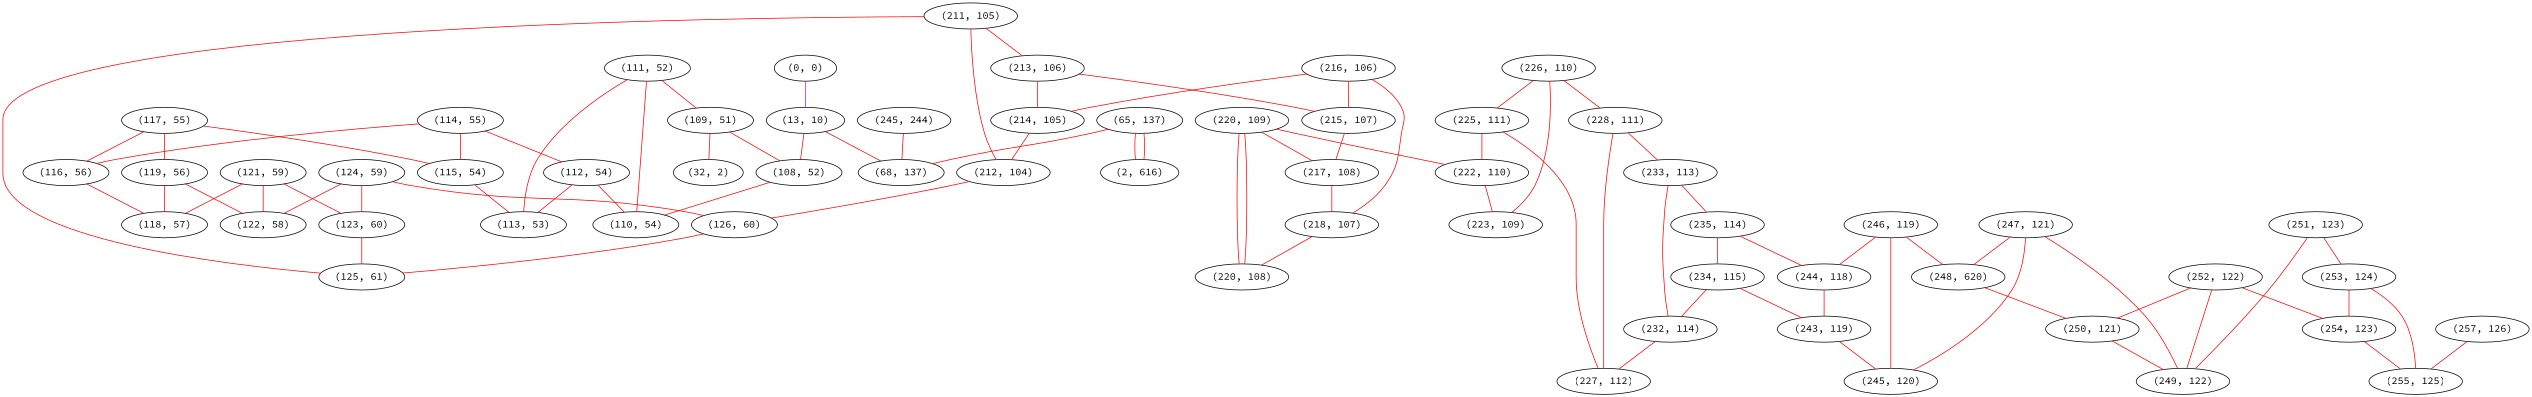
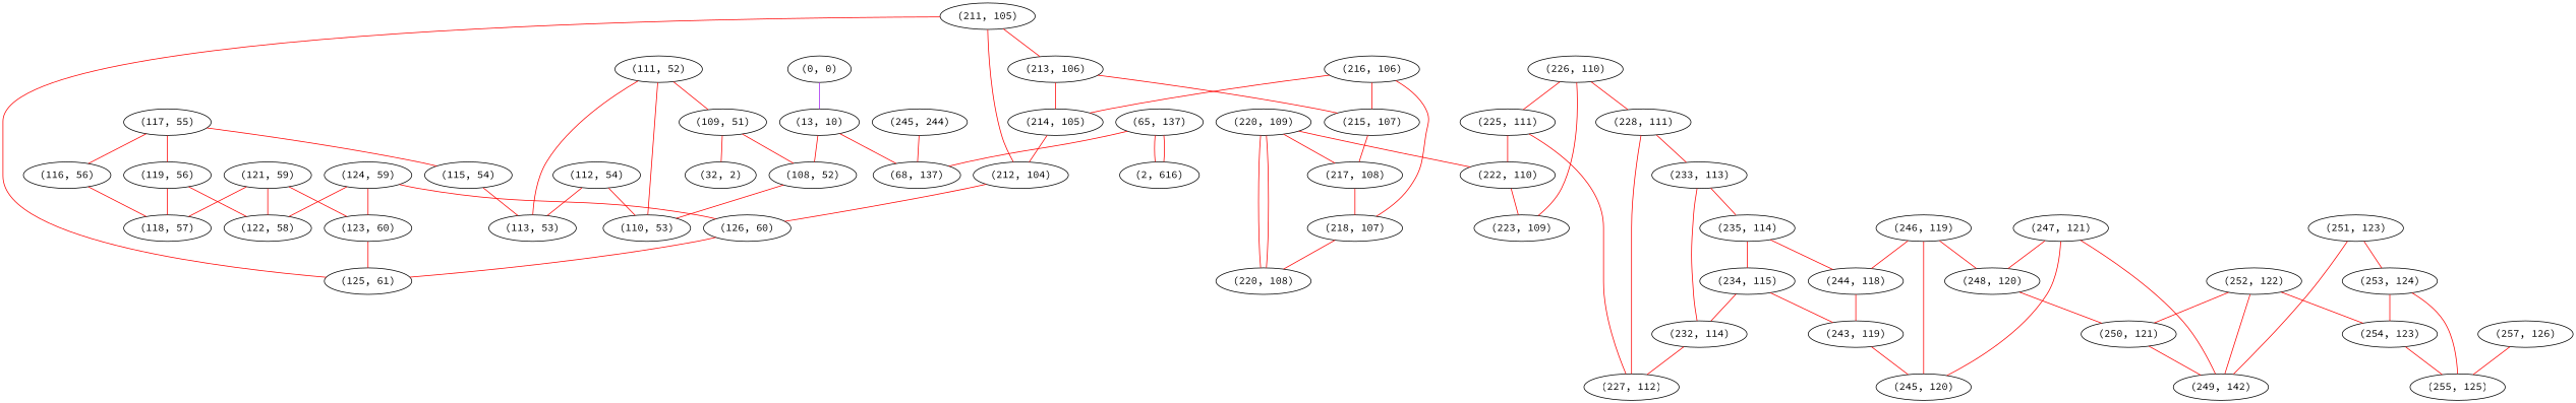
  graph {
    fontname="Source Code Pro"
    node [fontname="Source Code Pro"]
    edge [color=red fontname="Source Code Pro" weight=1]
    "(211, 105)"
    "(213, 106)"
    "(212, 104)"
    "(125, 61)"
    "(214, 105)"
    "(215, 107)"
    "(126, 60)"
    "(246, 119)"
-   "(248, 120)" [label="(248, 620)"]
+   "(248, 120)"
    "(244, 118)"
    "(245, 120)"
    "(250, 121)"
    "(243, 119)"
    "(111, 52)"
    "(109, 51)"
    "(113, 53)"
-   "(110, 53)" [label="(110, 54)"]
+   "(110, 53)"
    "(32, 2)"
    "(108, 52)"
    "(252, 122)"
    "(254, 123)"
-   "(249, 122)"
+   "(249, 122)" [label="(249, 142)"]
    "(251, 123)"
    "(253, 124)"
    "(255, 125)"
    "(117, 55)"
    "(119, 56)"
    "(116, 56)"
    "(115, 54)"
    "(122, 58)"
    "(118, 57)"
    "(121, 59)"
    "(123, 60)"
    "(217, 108)"
    "(65, 137)"
    "(68, 137)"
    n37 [label="(2, 616)"]
    "(220, 109)"
    "(222, 110)"
    "(220, 108)"
    "(223, 109)"
    "(218, 107)"
    "(226, 110)"
    "(228, 111)"
    "(225, 111)"
    "(233, 113)"
    "(227, 112)"
-   "(114, 55)"
    "(112, 54)"
    "(245, 244)"
    "(257, 126)"
    "(235, 114)"
    "(232, 114)"
    "(216, 106)"
    "(234, 115)"
    "(124, 59)"
    "(247, 121)"
    "(0, 0)"
    "(13, 10)"
    "(211, 105)" -- "(213, 106)"
    "(211, 105)" -- "(212, 104)"
    "(211, 105)" -- "(125, 61)"
    "(213, 106)" -- "(214, 105)"
    "(213, 106)" -- "(215, 107)"
    "(212, 104)" -- "(126, 60)"
    "(214, 105)" -- "(212, 104)"
    "(215, 107)" -- "(217, 108)"
    "(126, 60)" -- "(125, 61)"
    "(246, 119)" -- "(248, 120)"
    "(246, 119)" -- "(244, 118)"
    "(246, 119)" -- "(245, 120)"
    "(248, 120)" -- "(250, 121)"
    "(244, 118)" -- "(243, 119)"
    "(250, 121)" -- "(249, 122)"
    "(243, 119)" -- "(245, 120)"
    "(111, 52)" -- "(109, 51)"
    "(111, 52)" -- "(113, 53)"
    "(111, 52)" -- "(110, 53)"
    "(109, 51)" -- "(32, 2)"
    "(109, 51)" -- "(108, 52)"
    "(108, 52)" -- "(110, 53)"
    "(252, 122)" -- "(250, 121)"
    "(252, 122)" -- "(254, 123)"
    "(252, 122)" -- "(249, 122)"
    "(254, 123)" -- "(255, 125)"
    "(251, 123)" -- "(249, 122)"
    "(251, 123)" -- "(253, 124)"
    "(253, 124)" -- "(254, 123)"
    "(253, 124)" -- "(255, 125)"
    "(117, 55)" -- "(119, 56)"
    "(117, 55)" -- "(116, 56)"
    "(117, 55)" -- "(115, 54)"
    "(119, 56)" -- "(122, 58)"
    "(119, 56)" -- "(118, 57)"
    "(116, 56)" -- "(118, 57)"
    "(115, 54)" -- "(113, 53)"
    "(121, 59)" -- "(122, 58)"
    "(121, 59)" -- "(118, 57)"
    "(121, 59)" -- "(123, 60)"
    "(123, 60)" -- "(125, 61)"
    "(217, 108)" -- "(218, 107)"
    "(65, 137)" -- "(68, 137)"
    "(65, 137)" -- n37
    "(65, 137)" -- n37
    "(220, 109)" -- "(217, 108)"
    "(220, 109)" -- "(222, 110)"
    "(220, 109)" -- "(220, 108)"
    "(220, 109)" -- "(220, 108)"
    "(222, 110)" -- "(223, 109)"
    "(218, 107)" -- "(220, 108)"
    "(226, 110)" -- "(223, 109)"
    "(226, 110)" -- "(228, 111)"
    "(226, 110)" -- "(225, 111)"
    "(228, 111)" -- "(233, 113)"
    "(228, 111)" -- "(227, 112)"
    "(225, 111)" -- "(222, 110)"
    "(225, 111)" -- "(227, 112)"
    "(233, 113)" -- "(235, 114)"
    "(233, 113)" -- "(232, 114)"
-   "(114, 55)" -- "(116, 56)"
-   "(114, 55)" -- "(115, 54)"
-   "(114, 55)" -- "(112, 54)"
    "(112, 54)" -- "(113, 53)"
    "(112, 54)" -- "(110, 53)"
    "(245, 244)" -- "(68, 137)"
    "(257, 126)" -- "(255, 125)"
    "(235, 114)" -- "(244, 118)"
    "(235, 114)" -- "(234, 115)"
    "(232, 114)" -- "(227, 112)"
    "(216, 106)" -- "(214, 105)"
    "(216, 106)" -- "(215, 107)"
    "(216, 106)" -- "(218, 107)"
    "(234, 115)" -- "(243, 119)"
    "(234, 115)" -- "(232, 114)"
    "(124, 59)" -- "(126, 60)"
    "(124, 59)" -- "(122, 58)"
    "(124, 59)" -- "(123, 60)"
    "(247, 121)" -- "(248, 120)"
    "(247, 121)" -- "(245, 120)"
    "(247, 121)" -- "(249, 122)"
    "(0, 0)" -- "(13, 10)" [color=purple weight=4]
    "(13, 10)" -- "(108, 52)"
    "(13, 10)" -- "(68, 137)"
  }
